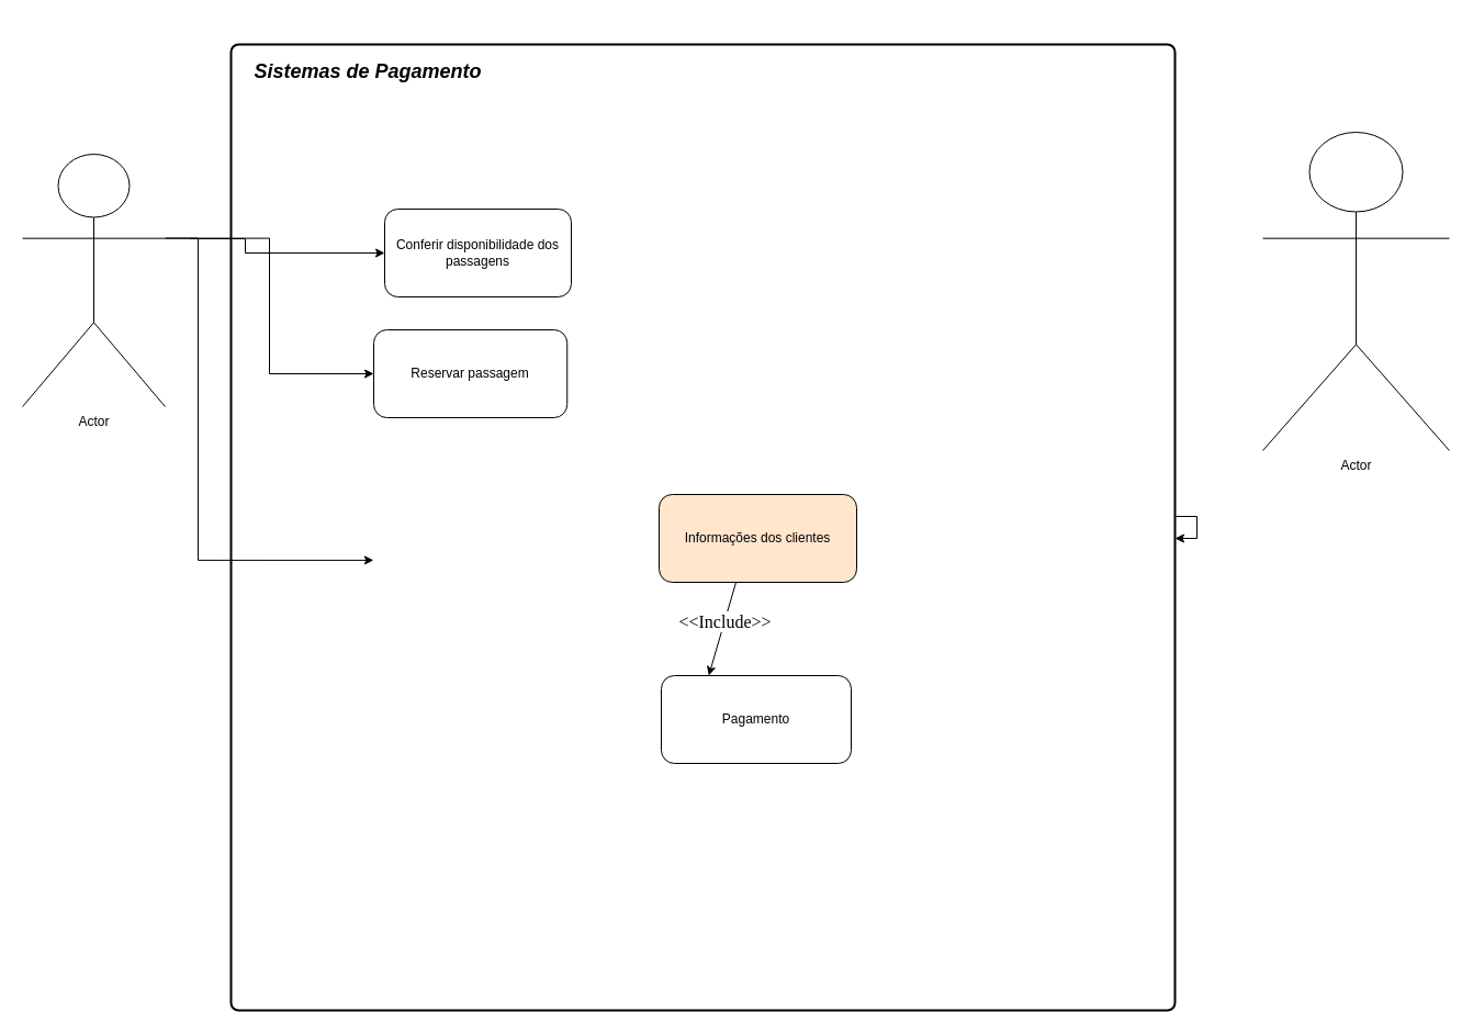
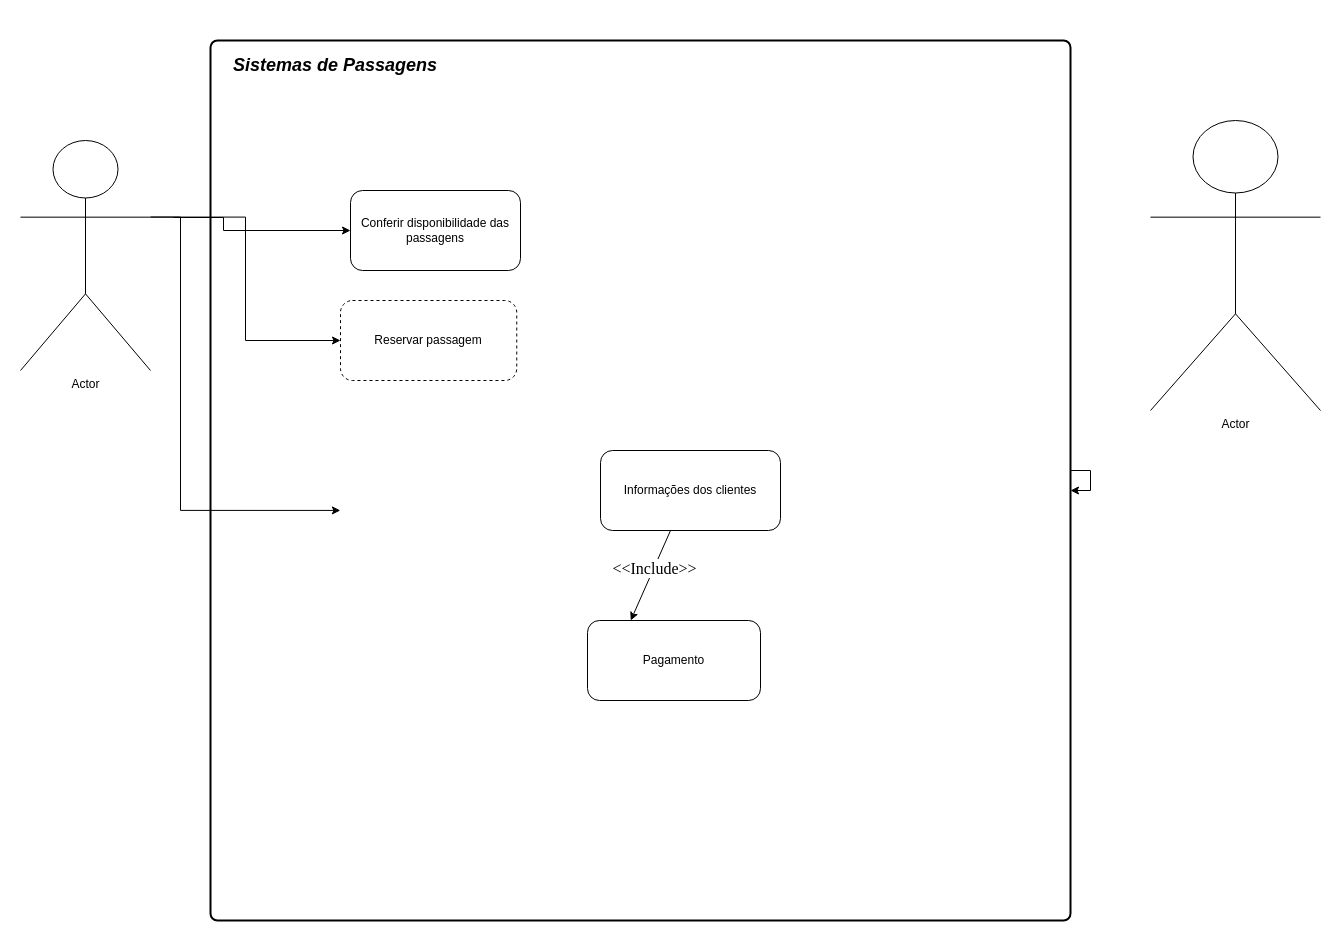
  <mxCell id="0" />
  <mxCell id="1" parent="0" />
  <mxCell id="2" value="Actor" style="shape=umlActor;verticalLabelPosition=bottom;verticalAlign=top;html=1;" parent="1" vertex="1"><mxGeometry x="20" y="140" width="130" height="230" as="geometry" /></mxCell>
  <mxCell id="3" value="" style="rounded=1;whiteSpace=wrap;html=1;absoluteArcSize=1;arcSize=14;strokeWidth=2;" parent="1" vertex="1"><mxGeometry x="210" y="40" width="860" height="880" as="geometry" /></mxCell>
- <mxCell id="4" value="&lt;p style=&quot;line-height: 270%; font-size: 18px;&quot;&gt;&lt;b style=&quot;font-size: 18px;&quot;&gt;&lt;i style=&quot;font-size: 18px;&quot;&gt;Sistemas de Pagamento&lt;/i&gt;&lt;/b&gt;&lt;/p&gt;" style="text;html=1;align=center;verticalAlign=middle;whiteSpace=wrap;rounded=0;fontSize=18;" parent="1" vertex="1"><mxGeometry x="230" y="20" width="210" height="90" as="geometry" /></mxCell>
- <mxCell id="5" value="Conferir disponibilidade dos passagens" style="rounded=1;whiteSpace=wrap;html=1;" parent="1" vertex="1"><mxGeometry x="350" y="190" width="170" height="80" as="geometry" /></mxCell>
- <mxCell id="6" value="Reservar passagem" style="rounded=1;whiteSpace=wrap;html=1;" parent="1" vertex="1"><mxGeometry x="340" y="300" width="176.25" height="80" as="geometry" /></mxCell>
- <mxCell id="7" value="Informações dos clientes" style="rounded=1;whiteSpace=wrap;html=1;fillColor=#ffe6cc;" parent="1" vertex="1"><mxGeometry x="600" y="450" width="180" height="80" as="geometry" /></mxCell>
- <mxCell id="8" value="Pagamento" style="rounded=1;whiteSpace=wrap;html=1;" parent="1" vertex="1"><mxGeometry x="602" y="615" width="173" height="80" as="geometry" /></mxCell>
+ <mxCell id="4" value="&lt;p style=&quot;line-height: 270%; font-size: 18px;&quot;&gt;&lt;b style=&quot;font-size: 18px;&quot;&gt;&lt;i style=&quot;font-size: 18px;&quot;&gt;Sistemas de Passagens&lt;/i&gt;&lt;/b&gt;&lt;/p&gt;" style="text;html=1;align=center;verticalAlign=middle;whiteSpace=wrap;rounded=0;fontSize=18;" parent="1" vertex="1"><mxGeometry x="230" y="20" width="210" height="90" as="geometry" /></mxCell>
+ <mxCell id="5" value="Conferir disponibilidade das passagens" style="rounded=1;whiteSpace=wrap;html=1;" parent="1" vertex="1"><mxGeometry x="350" y="190" width="170" height="80" as="geometry" /></mxCell>
+ <mxCell id="6" value="Reservar passagem" style="rounded=1;whiteSpace=wrap;html=1;dashed=1;" parent="1" vertex="1"><mxGeometry x="340" y="300" width="176.25" height="80" as="geometry" /></mxCell>
+ <mxCell id="7" value="Informações dos clientes" style="rounded=1;whiteSpace=wrap;html=1;" parent="1" vertex="1"><mxGeometry x="600" y="450" width="180" height="80" as="geometry" /></mxCell>
+ <mxCell id="8" value="Pagamento" style="rounded=1;whiteSpace=wrap;html=1;" parent="1" vertex="1"><mxGeometry x="587" y="620" width="173" height="80" as="geometry" /></mxCell>
  <mxCell id="9" value="Actor" style="shape=umlActor;verticalLabelPosition=bottom;verticalAlign=top;html=1;" vertex="1" parent="1"><mxGeometry x="1150" y="120" width="170" height="290" as="geometry" /></mxCell>
  <mxCell id="10" style="edgeStyle=orthogonalEdgeStyle;rounded=0;orthogonalLoop=1;jettySize=auto;html=1;" edge="1" parent="1"><mxGeometry relative="1" as="geometry"><mxPoint x="173" y="217" as="sourcePoint" /><mxPoint x="350" y="230" as="targetPoint" /><Array as="points"><mxPoint x="223" y="217" /><mxPoint x="223" y="230" /></Array></mxGeometry></mxCell>
  <mxCell id="11" style="edgeStyle=orthogonalEdgeStyle;rounded=0;orthogonalLoop=1;jettySize=auto;html=1;exitX=1;exitY=0.333;exitDx=0;exitDy=0;exitPerimeter=0;entryX=0;entryY=0.5;entryDx=0;entryDy=0;" edge="1" parent="1" source="2" target="6"><mxGeometry relative="1" as="geometry"><mxPoint x="323" y="340" as="targetPoint" /></mxGeometry></mxCell>
  <mxCell id="12" style="edgeStyle=orthogonalEdgeStyle;rounded=0;orthogonalLoop=1;jettySize=auto;html=1;" edge="1" parent="1" source="3" target="3"><mxGeometry relative="1" as="geometry" /></mxCell>
  <mxCell id="13" value="" style="endArrow=classic;html=1;rounded=0;entryX=0.25;entryY=0;entryDx=0;entryDy=0;exitX=0.389;exitY=1;exitDx=0;exitDy=0;exitPerimeter=0;" edge="1" parent="1" source="7" target="8"><mxGeometry width="50" height="50" relative="1" as="geometry"><mxPoint x="440" y="590" as="sourcePoint" /><mxPoint x="490" y="540" as="targetPoint" /></mxGeometry></mxCell>
  <mxCell id="14" value="&lt;span style=&quot;font-family: &amp;quot;Times New Roman&amp;quot;; font-size: medium;&quot;&gt;&amp;lt;&amp;lt;Include&amp;gt;&amp;gt;&lt;/span&gt;" style="edgeLabel;html=1;align=center;verticalAlign=middle;resizable=0;points=[];" vertex="1" connectable="0" parent="13"><mxGeometry x="-0.157" relative="1" as="geometry"><mxPoint as="offset" /></mxGeometry></mxCell>
  <mxCell id="15" style="edgeStyle=orthogonalEdgeStyle;rounded=0;orthogonalLoop=1;jettySize=auto;html=1;exitX=1;exitY=0.333;exitDx=0;exitDy=0;exitPerimeter=0;entryX=0.151;entryY=0.534;entryDx=0;entryDy=0;entryPerimeter=0;" edge="1" parent="1" source="2" target="3"><mxGeometry relative="1" as="geometry" /></mxCell>
